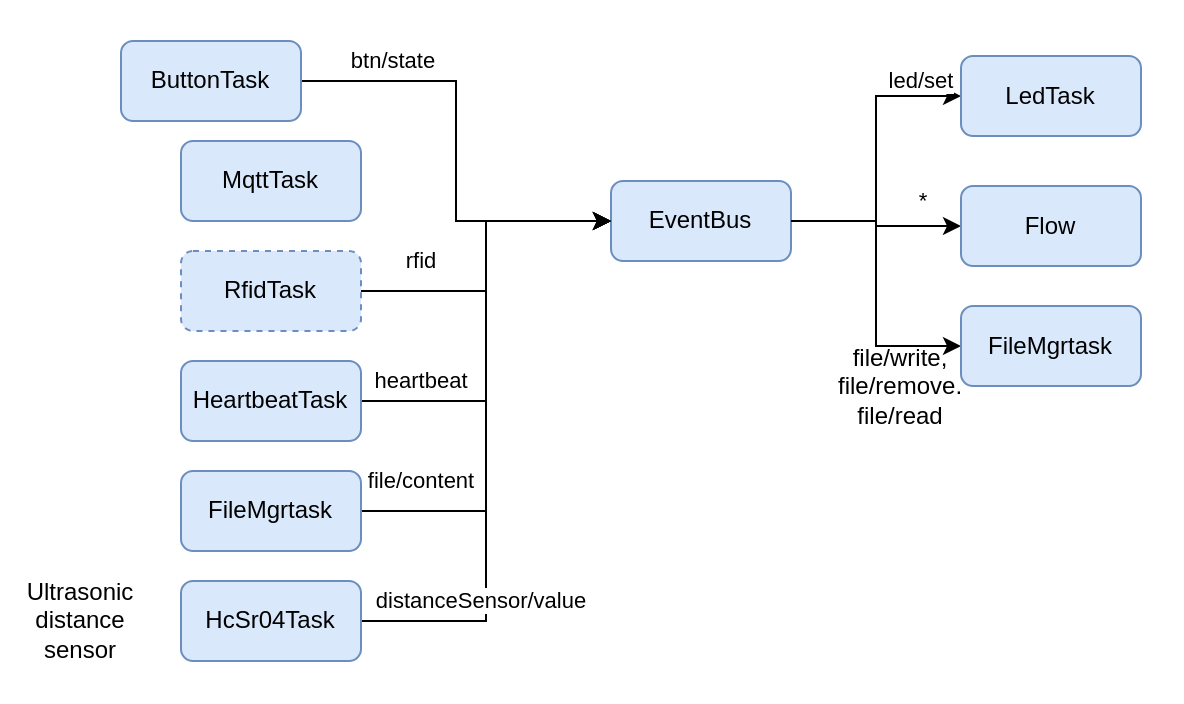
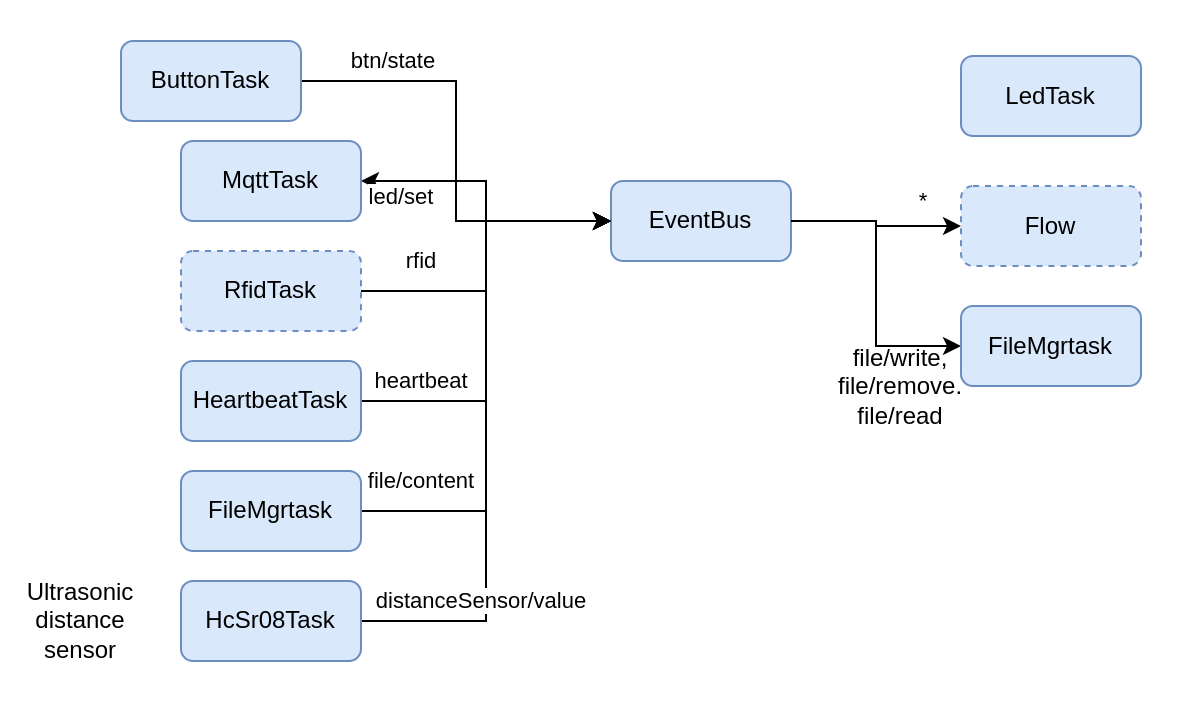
  <mxCell id="0" />
  <mxCell id="1" parent="0" />
- <mxCell id="2" value="led/set" style="edgeStyle=orthogonalEdgeStyle;rounded=0;orthogonalLoop=1;jettySize=auto;html=1;entryX=0;entryY=0.5;entryDx=0;entryDy=0;" parent="1" source="5" target="13" edge="1"><mxGeometry x="0.728" y="8" relative="1" as="geometry"><mxPoint as="offset" /></mxGeometry></mxCell>
+ <mxCell id="2" value="led/set" style="edgeStyle=orthogonalEdgeStyle;rounded=0;orthogonalLoop=1;jettySize=auto;html=1;" parent="1" source="5" target="9" edge="1"><mxGeometry x="0.728" y="8" relative="1" as="geometry"><mxPoint as="offset" /></mxGeometry></mxCell>
  <mxCell id="3" value="file/content" style="edgeStyle=orthogonalEdgeStyle;rounded=0;orthogonalLoop=1;jettySize=auto;html=1;entryX=0;entryY=0.5;entryDx=0;entryDy=0;exitX=1;exitY=0.5;exitDx=0;exitDy=0;" parent="1" source="15" target="5" edge="1"><mxGeometry x="-0.778" y="15" relative="1" as="geometry"><mxPoint x="410" y="360" as="sourcePoint" /><mxPoint as="offset" /></mxGeometry></mxCell>
  <mxCell id="4" value="*" style="edgeStyle=orthogonalEdgeStyle;rounded=0;orthogonalLoop=1;jettySize=auto;html=1;startArrow=none;startFill=0;" parent="1" source="5" target="17" edge="1"><mxGeometry x="0.545" y="13" relative="1" as="geometry"><mxPoint as="offset" /></mxGeometry></mxCell>
  <mxCell id="5" value="EventBus" style="rounded=1;whiteSpace=wrap;html=1;fillColor=#dae8fc;strokeColor=#6c8ebf;" parent="1" vertex="1"><mxGeometry x="305" y="90" width="90" height="40" as="geometry" /></mxCell>
  <mxCell id="6" value="rfid" style="rounded=0;orthogonalLoop=1;jettySize=auto;html=1;edgeStyle=orthogonalEdgeStyle;" parent="1" source="10" target="5" edge="1"><mxGeometry x="-0.025" y="33" relative="1" as="geometry"><mxPoint x="355" y="220" as="sourcePoint" /><mxPoint as="offset" /></mxGeometry></mxCell>
  <mxCell id="7" value="heartbeat" style="edgeStyle=orthogonalEdgeStyle;rounded=0;orthogonalLoop=1;jettySize=auto;html=1;entryX=0;entryY=0.5;entryDx=0;entryDy=0;" parent="1" source="8" target="5" edge="1"><mxGeometry x="-0.721" y="10" relative="1" as="geometry"><mxPoint as="offset" /></mxGeometry></mxCell>
  <mxCell id="8" value="HeartbeatTask" style="rounded=1;whiteSpace=wrap;html=1;fillColor=#dae8fc;strokeColor=#6c8ebf;" parent="1" vertex="1"><mxGeometry x="90" y="180" width="90" height="40" as="geometry" /></mxCell>
  <mxCell id="9" value="MqttTask" style="rounded=1;whiteSpace=wrap;html=1;fillColor=#dae8fc;strokeColor=#6c8ebf;" parent="1" vertex="1"><mxGeometry x="90" y="70" width="90" height="40" as="geometry" /></mxCell>
  <mxCell id="10" value="RfidTask" style="rounded=1;whiteSpace=wrap;html=1;fillColor=#dae8fc;strokeColor=#6c8ebf;dashed=1;" parent="1" vertex="1"><mxGeometry x="90" y="125" width="90" height="40" as="geometry" /></mxCell>
  <mxCell id="11" value="btn/state" style="edgeStyle=orthogonalEdgeStyle;rounded=0;orthogonalLoop=1;jettySize=auto;html=1;entryX=0;entryY=0.5;entryDx=0;entryDy=0;" parent="1" source="12" target="5" edge="1"><mxGeometry x="-0.59" y="10" relative="1" as="geometry"><mxPoint as="offset" /></mxGeometry></mxCell>
  <mxCell id="12" value="ButtonTask" style="rounded=1;whiteSpace=wrap;html=1;fillColor=#dae8fc;strokeColor=#6c8ebf;" parent="1" vertex="1"><mxGeometry x="60" y="20" width="90" height="40" as="geometry" /></mxCell>
  <mxCell id="13" value="LedTask" style="rounded=1;whiteSpace=wrap;html=1;fillColor=#dae8fc;strokeColor=#6c8ebf;" parent="1" vertex="1"><mxGeometry x="480" y="27.5" width="90" height="40" as="geometry" /></mxCell>
  <mxCell id="14" style="edgeStyle=orthogonalEdgeStyle;rounded=0;orthogonalLoop=1;jettySize=auto;html=1;entryX=0;entryY=0.5;entryDx=0;entryDy=0;exitX=1;exitY=0.5;exitDx=0;exitDy=0;" parent="1" source="5" target="18" edge="1"><mxGeometry relative="1" as="geometry" /></mxCell>
  <mxCell id="15" value="FileMgrtask" style="rounded=1;whiteSpace=wrap;html=1;fillColor=#dae8fc;strokeColor=#6c8ebf;" parent="1" vertex="1"><mxGeometry x="90" y="235" width="90" height="40" as="geometry" /></mxCell>
  <mxCell id="16" value="file/write, file/remove. file/read" style="text;html=1;strokeColor=none;fillColor=none;align=center;verticalAlign=middle;whiteSpace=wrap;rounded=0;" parent="1" vertex="1"><mxGeometry x="430" y="182.5" width="40" height="20" as="geometry" /></mxCell>
- <mxCell id="17" value="Flow" style="rounded=1;whiteSpace=wrap;html=1;fillColor=#dae8fc;strokeColor=#6c8ebf;" parent="1" vertex="1"><mxGeometry x="480" y="92.5" width="90" height="40" as="geometry" /></mxCell>
+ <mxCell id="17" value="Flow" style="rounded=1;whiteSpace=wrap;html=1;fillColor=#dae8fc;strokeColor=#6c8ebf;dashed=1;" parent="1" vertex="1"><mxGeometry x="480" y="92.5" width="90" height="40" as="geometry" /></mxCell>
  <mxCell id="18" value="FileMgrtask" style="rounded=1;whiteSpace=wrap;html=1;fillColor=#dae8fc;strokeColor=#6c8ebf;" parent="1" vertex="1"><mxGeometry x="480" y="152.5" width="90" height="40" as="geometry" /></mxCell>
  <mxCell id="19" value="distanceSensor/value" style="edgeStyle=orthogonalEdgeStyle;rounded=0;orthogonalLoop=1;jettySize=auto;html=1;entryX=0;entryY=0.5;entryDx=0;entryDy=0;" parent="1" source="20" target="5" edge="1"><mxGeometry x="-0.631" y="10" relative="1" as="geometry"><mxPoint as="offset" /></mxGeometry></mxCell>
- <mxCell id="20" value="HcSr04Task" style="rounded=1;whiteSpace=wrap;html=1;fillColor=#dae8fc;strokeColor=#6c8ebf;" parent="1" vertex="1"><mxGeometry x="90" y="290" width="90" height="40" as="geometry" /></mxCell>
+ <mxCell id="20" value="HcSr08Task" style="rounded=1;whiteSpace=wrap;html=1;fillColor=#dae8fc;strokeColor=#6c8ebf;" parent="1" vertex="1"><mxGeometry x="90" y="290" width="90" height="40" as="geometry" /></mxCell>
  <mxCell id="21" value="Ultrasonic distance sensor" style="text;html=1;strokeColor=none;fillColor=none;align=center;verticalAlign=middle;whiteSpace=wrap;rounded=0;" parent="1" vertex="1"><mxGeometry x="20" y="300" width="40" height="20" as="geometry" /></mxCell>
